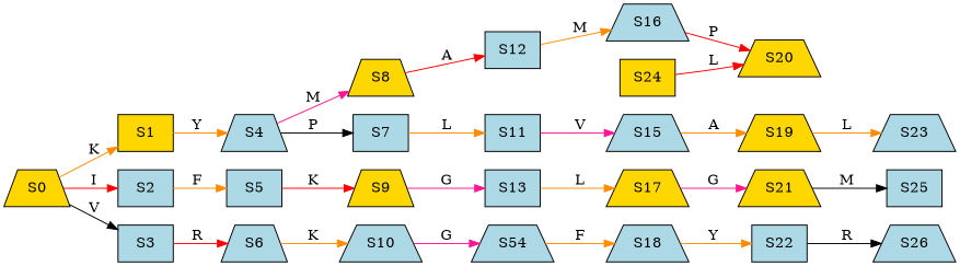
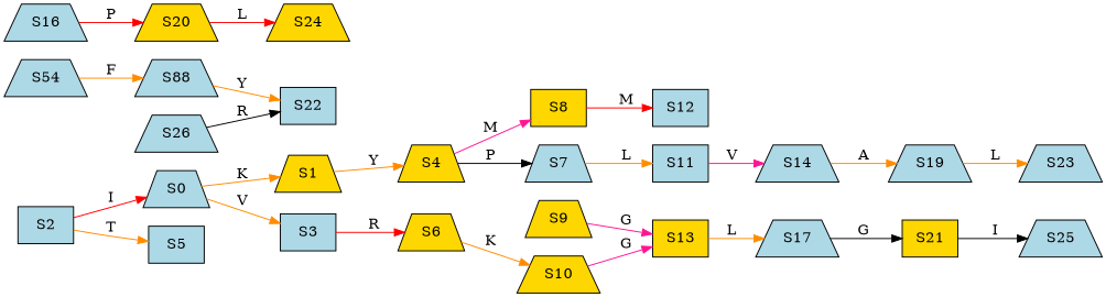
  strict digraph {
    rankdir=LR
    node [fillcolor=lightblue shape=trapezium style=filled]
    edge [color=darkorange]
-   S1 [fillcolor=gold shape=box]
-   S0 [fillcolor=gold]
+   S1 [fillcolor=gold]
+   S0
    S2 [shape=box]
    S3 [shape=box]
-   S4
+   S4 [fillcolor=gold]
    S5 [shape=box]
-   S6
-   S7 [shape=box]
-   S8 [fillcolor=gold]
+   S6 [fillcolor=gold]
+   S7
+   S8 [fillcolor=gold shape=box]
    S9 [fillcolor=gold]
-   S10
+   S10 [fillcolor=gold]
    S11 [shape=box]
    S12 [shape=box]
-   S13 [shape=box]
+   S13 [fillcolor=gold shape=box]
    n15 [label=S54]
-   S15
+   S15 [label=S14]
    S16
-   S17 [fillcolor=gold]
-   S18
-   S19 [fillcolor=gold]
+   S17
+   S18 [label=S88]
+   S19
    S20 [fillcolor=gold]
-   S21 [fillcolor=gold]
+   S21 [fillcolor=gold shape=box]
    S22 [shape=box]
    S23
-   S24 [fillcolor=gold shape=box]
-   S25 [shape=box]
+   S24 [fillcolor=gold]
+   S25
    S26
    S1 -> S4 [label=Y]
    S0 -> S1 [label=K]
-   S0 -> S2 [color=red label=I]
-   S0 -> S3 [color=black label=V]
-   S2 -> S5 [label=F]
+   S2 -> S0 [color=red label=I]
+   S0 -> S3 [label=V]
+   S2 -> S5 [label=T]
    S3 -> S6 [color=red label=R]
    S4 -> S7 [color=black label=P]
    S4 -> S8 [color=deeppink label=M]
-   S5 -> S9 [color=red label=K]
    S6 -> S10 [label=K]
    S7 -> S11 [label=L]
-   S8 -> S12 [color=red label=A]
+   S8 -> S12 [color=red label=M]
    S9 -> S13 [color=deeppink label=G]
-   S10 -> n15 [color=deeppink label=G]
+   S10 -> S13 [color=deeppink label=G]
    S11 -> S15 [color=deeppink label=V]
-   S12 -> S16 [label=M]
    S13 -> S17 [label=L]
    n15 -> S18 [label=F]
    S15 -> S19 [label=A]
    S16 -> S20 [color=red label=P]
-   S17 -> S21 [color=deeppink label=G]
+   S17 -> S21 [color=black label=G]
    S18 -> S22 [label=Y]
    S19 -> S23 [label=L]
-   S24 -> S20 [color=red label=L]
-   S21 -> S25 [color=black label=M]
-   S22 -> S26 [color=black label=R]
+   S20 -> S24 [color=red label=L]
+   S21 -> S25 [color=black label=I]
+   S26 -> S22 [color=black label=R]
  }
